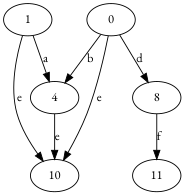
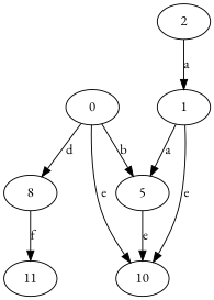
  strict digraph {
    fontname="EB Garamond"
    node [fontname="EB Garamond"]
    edge [fontname="EB Garamond"]
    1
-   5 [label=4]
+   5
    10
+   2
    8
    11
    0
    1 -> 5 [label=a]
    1 -> 10 [label=e]
    5 -> 10 [label=e]
+   2 -> 1 [label=a]
    8 -> 11 [label=f]
    0 -> 5 [label=b]
    0 -> 10 [label=e]
    0 -> 8 [label=d]
  }
